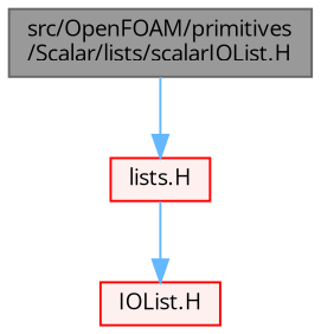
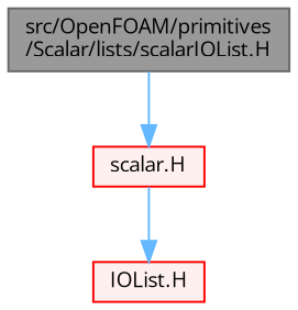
  digraph {
    fontname="Open Sans"
    node [color=red fillcolor="#FFF0F0" fontname="Open Sans" fontsize=10 shape=box style=filled]
    edge [color=steelblue1 fontname="Open Sans" fontsize=10 labelfontname=Helvetica labelfontsize=10 style=solid]
    n1 [color=gray40 fillcolor=grey60 fontcolor=black height=0.2 label="src/OpenFOAM/primitives\l/Scalar/lists/scalarIOList.H" width=0.4]
-   n2 [height=0.2 label="lists.H" width=0.4]
+   n2 [height=0.2 label="scalar.H" width=0.4]
    n3 [height=0.2 label="IOList.H" width=0.4]
    n1 -> n2
    n2 -> n3
  }
